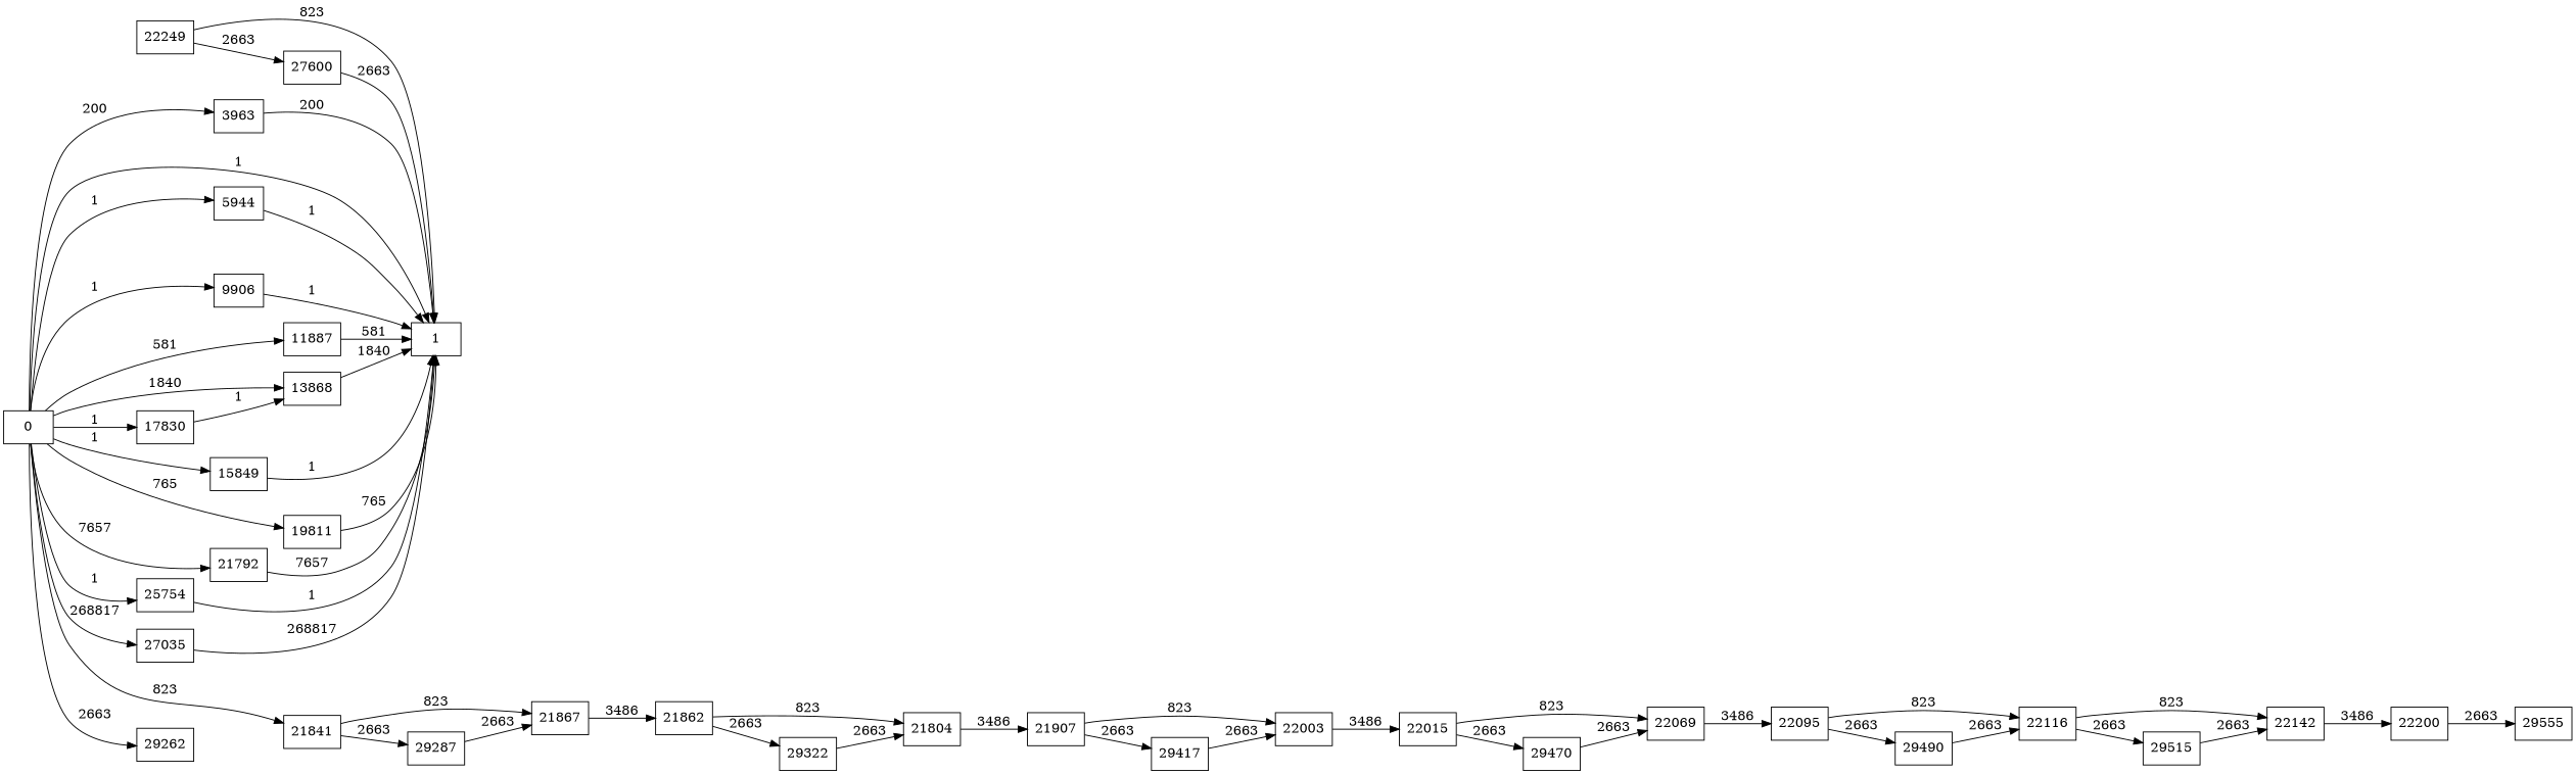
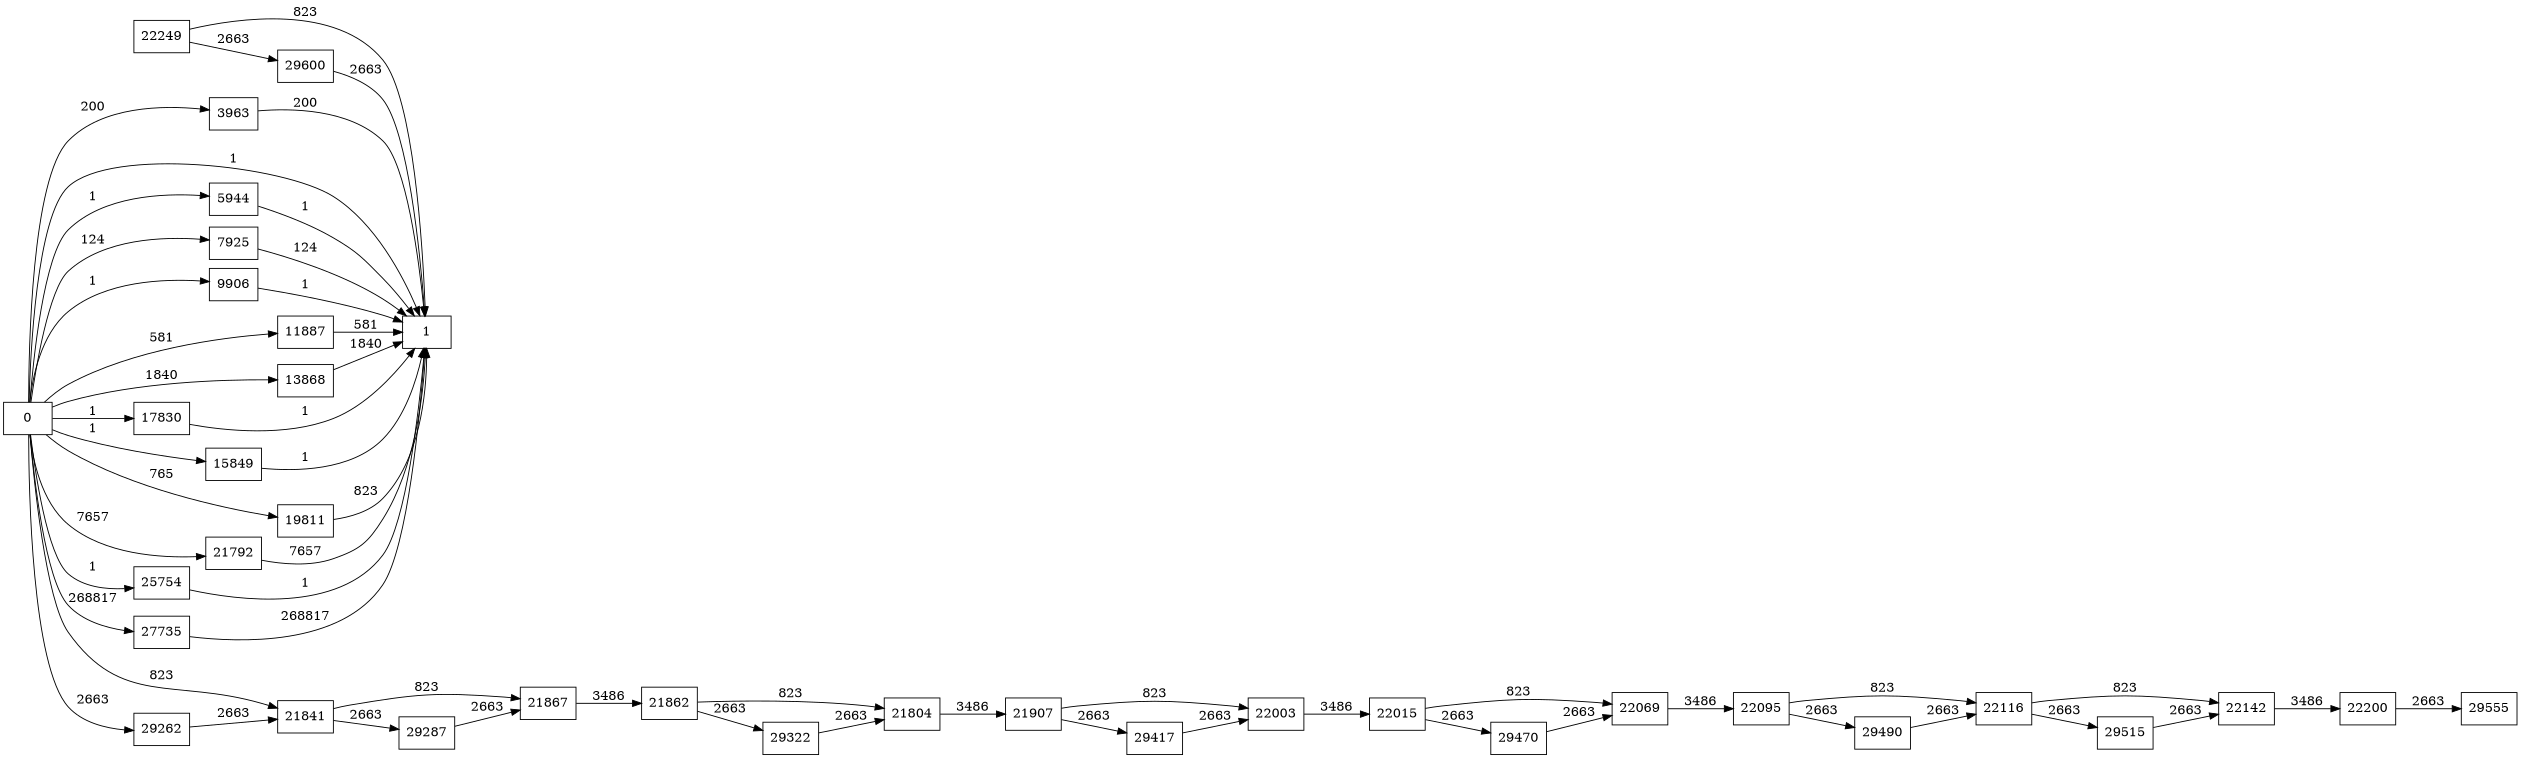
  digraph {
    rankdir=LR
    node [shape=rectangle]
    3963
    1
    5944
+   7925
    9906
    11887
    13868
    15849
    17830
    19811
    21792
    21841
    21867
    29287
    n15 [label=21862]
    n16 [label=21804]
    29322
    21907
    22003
    29417
    22015
    22069
    29470
    22095
    22116
    29490
    22142
    29515
    22200
    29555
    22249
-   29600 [label=27600]
+   29600
    25754
-   27735 [label=27035]
+   27735
    29262
    0
    3963 -> 1 [label=200]
    5944 -> 1 [label=1]
+   7925 -> 1 [label=124]
    9906 -> 1 [label=1]
    11887 -> 1 [label=581]
    13868 -> 1 [label=1840]
    15849 -> 1 [label=1]
-   17830 -> 13868 [label=1]
-   19811 -> 1 [label=765]
+   17830 -> 1 [label=1]
+   19811 -> 1 [label=823]
    21792 -> 1 [label=7657]
    21841 -> 21867 [label=823]
    21841 -> 29287 [label=2663]
    21867 -> n15 [label=3486]
    29287 -> 21867 [label=2663]
    n15 -> n16 [label=823]
    n15 -> 29322 [label=2663]
    n16 -> 21907 [label=3486]
    29322 -> n16 [label=2663]
    21907 -> 22003 [label=823]
    21907 -> 29417 [label=2663]
    22003 -> 22015 [label=3486]
    29417 -> 22003 [label=2663]
    22015 -> 22069 [label=823]
    22015 -> 29470 [label=2663]
    22069 -> 22095 [label=3486]
    29470 -> 22069 [label=2663]
    22095 -> 22116 [label=823]
    22095 -> 29490 [label=2663]
    22116 -> 22142 [label=823]
    22116 -> 29515 [label=2663]
    29490 -> 22116 [label=2663]
    22142 -> 22200 [label=3486]
    29515 -> 22142 [label=2663]
    22200 -> 29555 [label=2663]
    22249 -> 1 [label=823]
    22249 -> 29600 [label=2663]
    29600 -> 1 [label=2663]
    25754 -> 1 [label=1]
    27735 -> 1 [label=268817]
+   29262 -> 21841 [label=2663]
    0 -> 3963 [label=200]
    0 -> 1 [label=1]
    0 -> 5944 [label=1]
+   0 -> 7925 [label=124]
    0 -> 9906 [label=1]
    0 -> 11887 [label=581]
    0 -> 13868 [label=1840]
    0 -> 15849 [label=1]
    0 -> 17830 [label=1]
    0 -> 19811 [label=765]
    0 -> 21792 [label=7657]
    0 -> 21841 [label=823]
    0 -> 25754 [label=1]
    0 -> 27735 [label=268817]
    0 -> 29262 [label=2663]
  }
